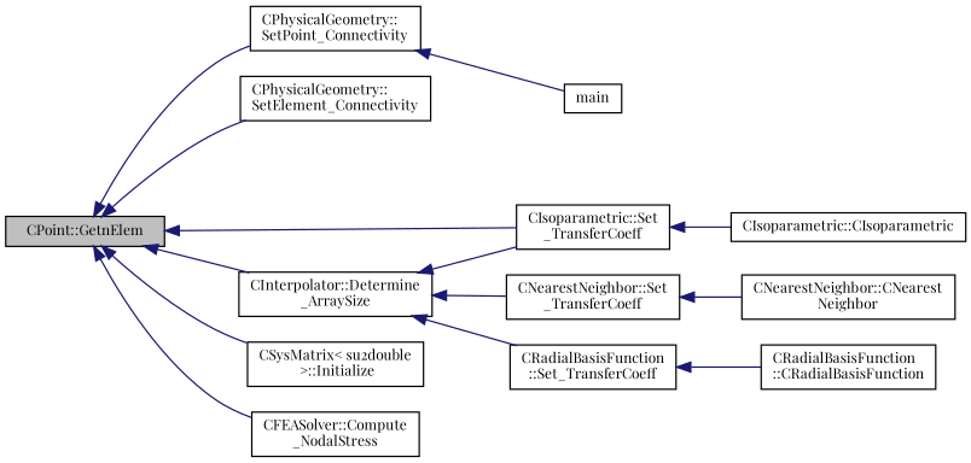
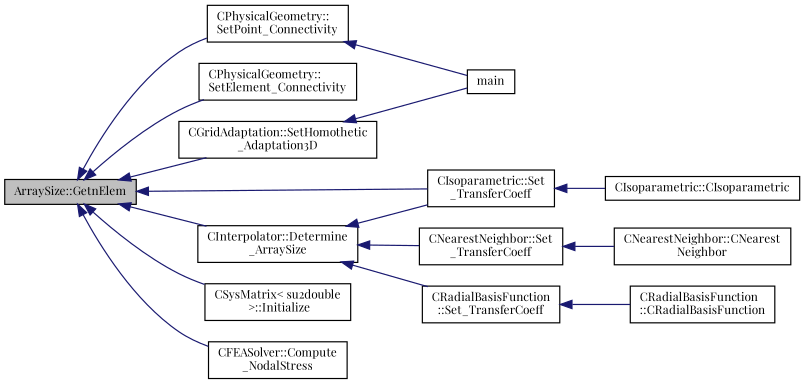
  digraph {
    fontname="Playfair Display"
    rankdir=LR
    node [color=black fillcolor=white fontname="Playfair Display" fontsize=10 shape=record style=filled]
    edge [color=midnightblue dir=back fontname="Playfair Display" fontsize=10 labelfontname=Helvetica labelfontsize=10 style=solid]
-   n1 [fillcolor=grey75 fontcolor=black height=0.2 label="CPoint::GetnElem" width=0.4]
+   n1 [fillcolor=grey75 fontcolor=black height=0.2 label="ArraySize::GetnElem" width=0.4]
    n2 [height=0.2 label="CPhysicalGeometry::\lSetPoint_Connectivity" width=0.4]
    n3 [height=0.2 label="CPhysicalGeometry::\lSetElement_Connectivity" width=0.4]
+   n4 [height=0.2 label="CGridAdaptation::SetHomothetic\l_Adaptation3D" width=0.4]
    n5 [height=0.2 label="CInterpolator::Determine\l_ArraySize" width=0.4]
    n6 [height=0.2 label="CIsoparametric::Set\l_TransferCoeff" width=0.4]
    n7 [height=0.2 label="CSysMatrix\< su2double\l \>::Initialize" width=0.4]
    n8 [height=0.2 label="CFEASolver::Compute\l_NodalStress" width=0.4]
    n9 [height=0.2 label=main width=0.4]
    n10 [height=0.2 label="CNearestNeighbor::Set\l_TransferCoeff" width=0.4]
    n11 [height=0.2 label="CRadialBasisFunction\l::Set_TransferCoeff" width=0.4]
    n12 [height=0.2 label="CIsoparametric::CIsoparametric" width=0.4]
    n13 [height=0.2 label="CNearestNeighbor::CNearest\lNeighbor" width=0.4]
    n14 [height=0.2 label="CRadialBasisFunction\l::CRadialBasisFunction" width=0.4]
    n1 -> n2
    n1 -> n3
+   n1 -> n4
    n1 -> n5
    n1 -> n6
    n1 -> n7
    n1 -> n8
    n2 -> n9
+   n4 -> n9
    n5 -> n6
    n5 -> n10
    n5 -> n11
    n6 -> n12
    n10 -> n13
    n11 -> n14
  }
